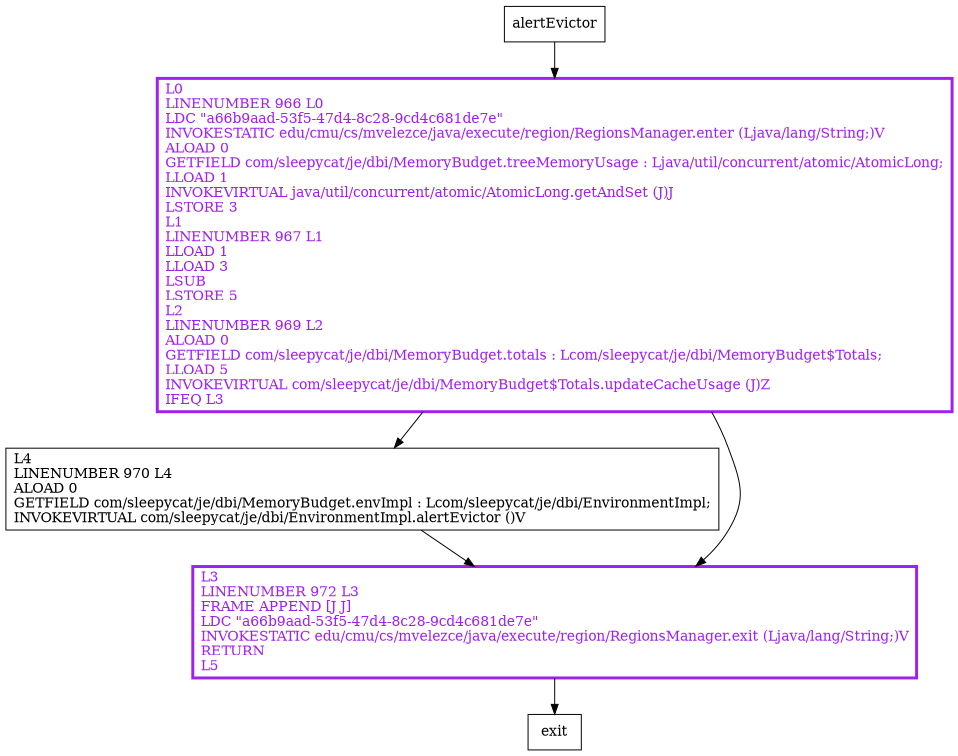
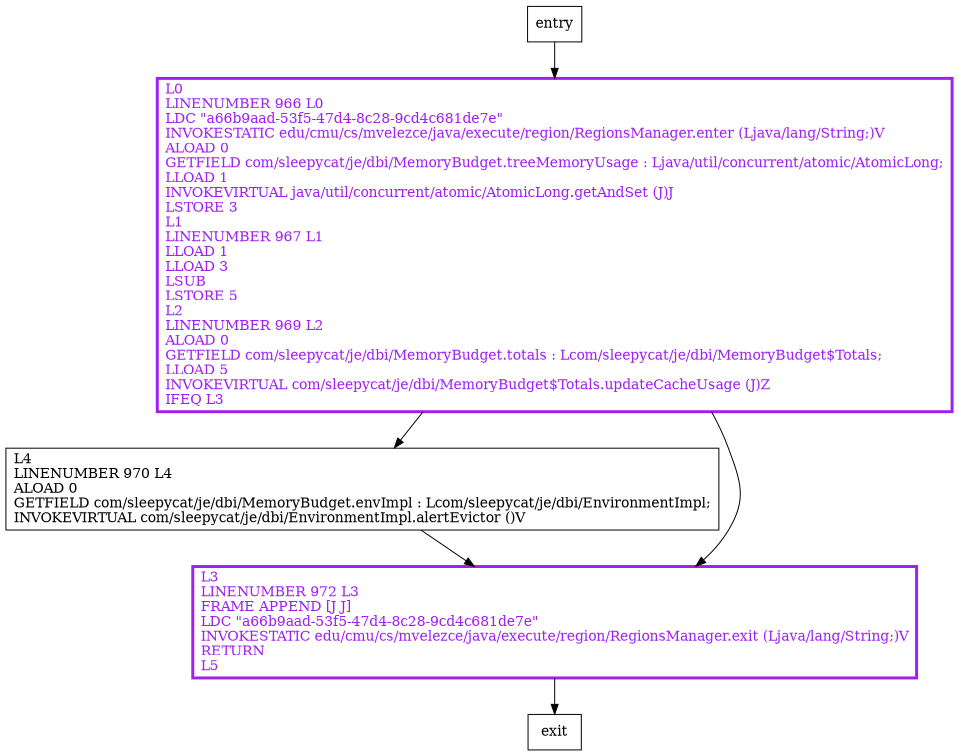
  digraph {
    node [shape=record]
    n1 [label="L4\lLINENUMBER 970 L4\lALOAD 0\lGETFIELD com/sleepycat/je/dbi/MemoryBudget.envImpl : Lcom/sleepycat/je/dbi/EnvironmentImpl;\lINVOKEVIRTUAL com/sleepycat/je/dbi/EnvironmentImpl.alertEvictor ()V\l"]
    n2 [color=purple fontcolor=purple label="L3\lLINENUMBER 972 L3\lFRAME APPEND [J J]\lLDC \"a66b9aad-53f5-47d4-8c28-9cd4c681de7e\"\lINVOKESTATIC edu/cmu/cs/mvelezce/java/execute/region/RegionsManager.exit (Ljava/lang/String;)V\lRETURN\lL5\l" penwidth=3]
    exit
    n4 [color=purple fontcolor=purple label="L0\lLINENUMBER 966 L0\lLDC \"a66b9aad-53f5-47d4-8c28-9cd4c681de7e\"\lINVOKESTATIC edu/cmu/cs/mvelezce/java/execute/region/RegionsManager.enter (Ljava/lang/String;)V\lALOAD 0\lGETFIELD com/sleepycat/je/dbi/MemoryBudget.treeMemoryUsage : Ljava/util/concurrent/atomic/AtomicLong;\lLLOAD 1\lINVOKEVIRTUAL java/util/concurrent/atomic/AtomicLong.getAndSet (J)J\lLSTORE 3\lL1\lLINENUMBER 967 L1\lLLOAD 1\lLLOAD 3\lLSUB\lLSTORE 5\lL2\lLINENUMBER 969 L2\lALOAD 0\lGETFIELD com/sleepycat/je/dbi/MemoryBudget.totals : Lcom/sleepycat/je/dbi/MemoryBudget$Totals;\lLLOAD 5\lINVOKEVIRTUAL com/sleepycat/je/dbi/MemoryBudget$Totals.updateCacheUsage (J)Z\lIFEQ L3\l" penwidth=3]
-   entry [label=alertEvictor]
+   entry
    n1 -> n2
    n2 -> exit
    n4 -> n1
    n4 -> n2
    entry -> n4
  }
